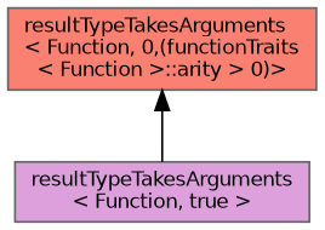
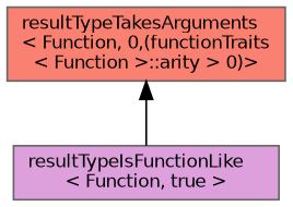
  digraph {
    node [color=gray40 fontname=Helvetica fontsize=10 shape=box style=filled]
-   n1 [fillcolor=plum fontcolor=black height=0.2 label="resultTypeTakesArguments\l\< Function, true \>" width=0.4]
+   n1 [fillcolor=plum fontcolor=black height=0.2 label="resultTypeIsFunctionLike\l\< Function, true \>" width=0.4]
    n2 [fillcolor=salmon height=0.2 label="resultTypeTakesArguments\l\< Function, 0,(functionTraits\l\< Function \>::arity \> 0)\>" width=0.4]
    n2 -> n1 [color=black dir=back fontname=Helvetica fontsize=10 labelfontname=Helvetica labelfontsize=10 style=solid]
  }
